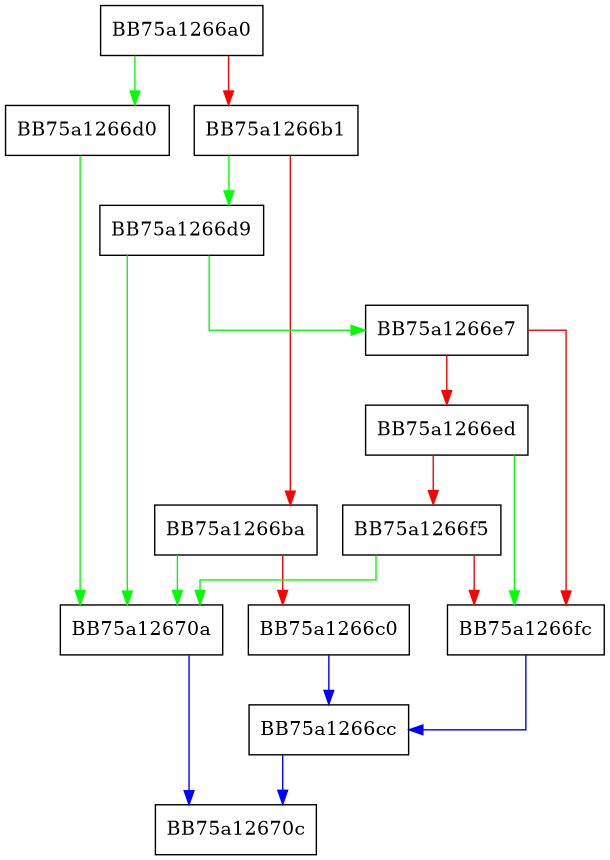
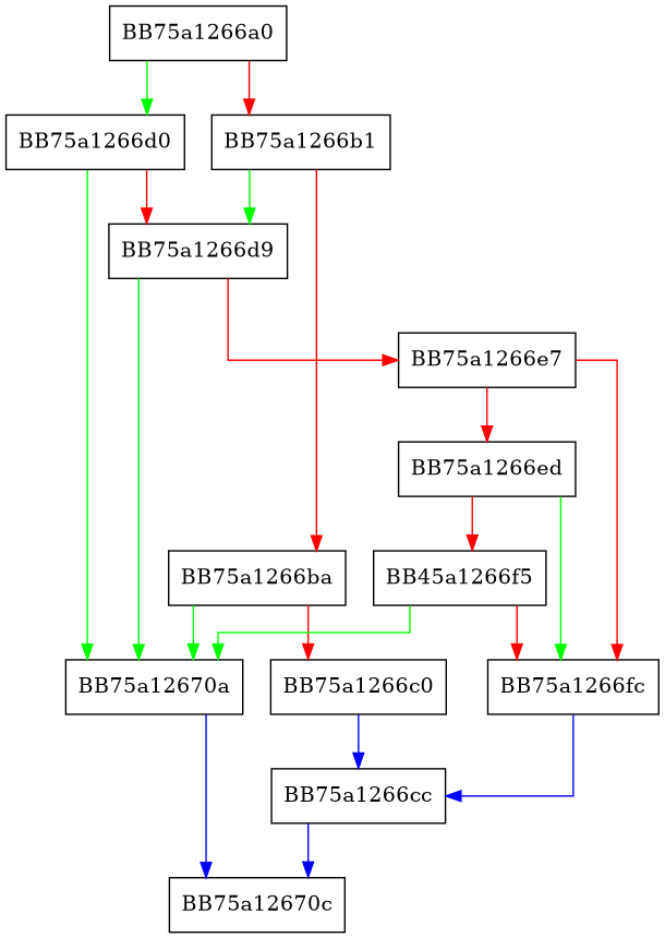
  digraph {
    splines=ortho
    node [shape=box]
    edge [color=red]
    BB75a1266a0
    BB75a1266d0
    BB75a1266b1
    BB75a1266d9
    BB75a12670a
    BB75a1266ba
    BB75a1266e7
    BB75a12670c
    BB75a1266c0
    BB75a1266fc
    BB75a1266ed
    BB75a1266cc
-   BB75a1266f5
+   BB75a1266f5 [label=BB45a1266f5]
    BB75a1266a0 -> BB75a1266d0 [color=green]
    BB75a1266a0 -> BB75a1266b1
+   BB75a1266d0 -> BB75a1266d9
    BB75a1266d0 -> BB75a12670a [color=green]
    BB75a1266b1 -> BB75a1266d9 [color=green]
    BB75a1266b1 -> BB75a1266ba
    BB75a1266d9 -> BB75a12670a [color=green]
-   BB75a1266d9 -> BB75a1266e7 [color=green]
+   BB75a1266d9 -> BB75a1266e7
    BB75a12670a -> BB75a12670c [color=blue]
    BB75a1266ba -> BB75a12670a [color=green]
    BB75a1266ba -> BB75a1266c0
    BB75a1266e7 -> BB75a1266fc
    BB75a1266e7 -> BB75a1266ed
    BB75a1266c0 -> BB75a1266cc [color=blue]
    BB75a1266fc -> BB75a1266cc [color=blue]
    BB75a1266ed -> BB75a1266fc [color=green]
    BB75a1266ed -> BB75a1266f5
    BB75a1266cc -> BB75a12670c [color=blue]
    BB75a1266f5 -> BB75a12670a [color=green]
    BB75a1266f5 -> BB75a1266fc
  }
